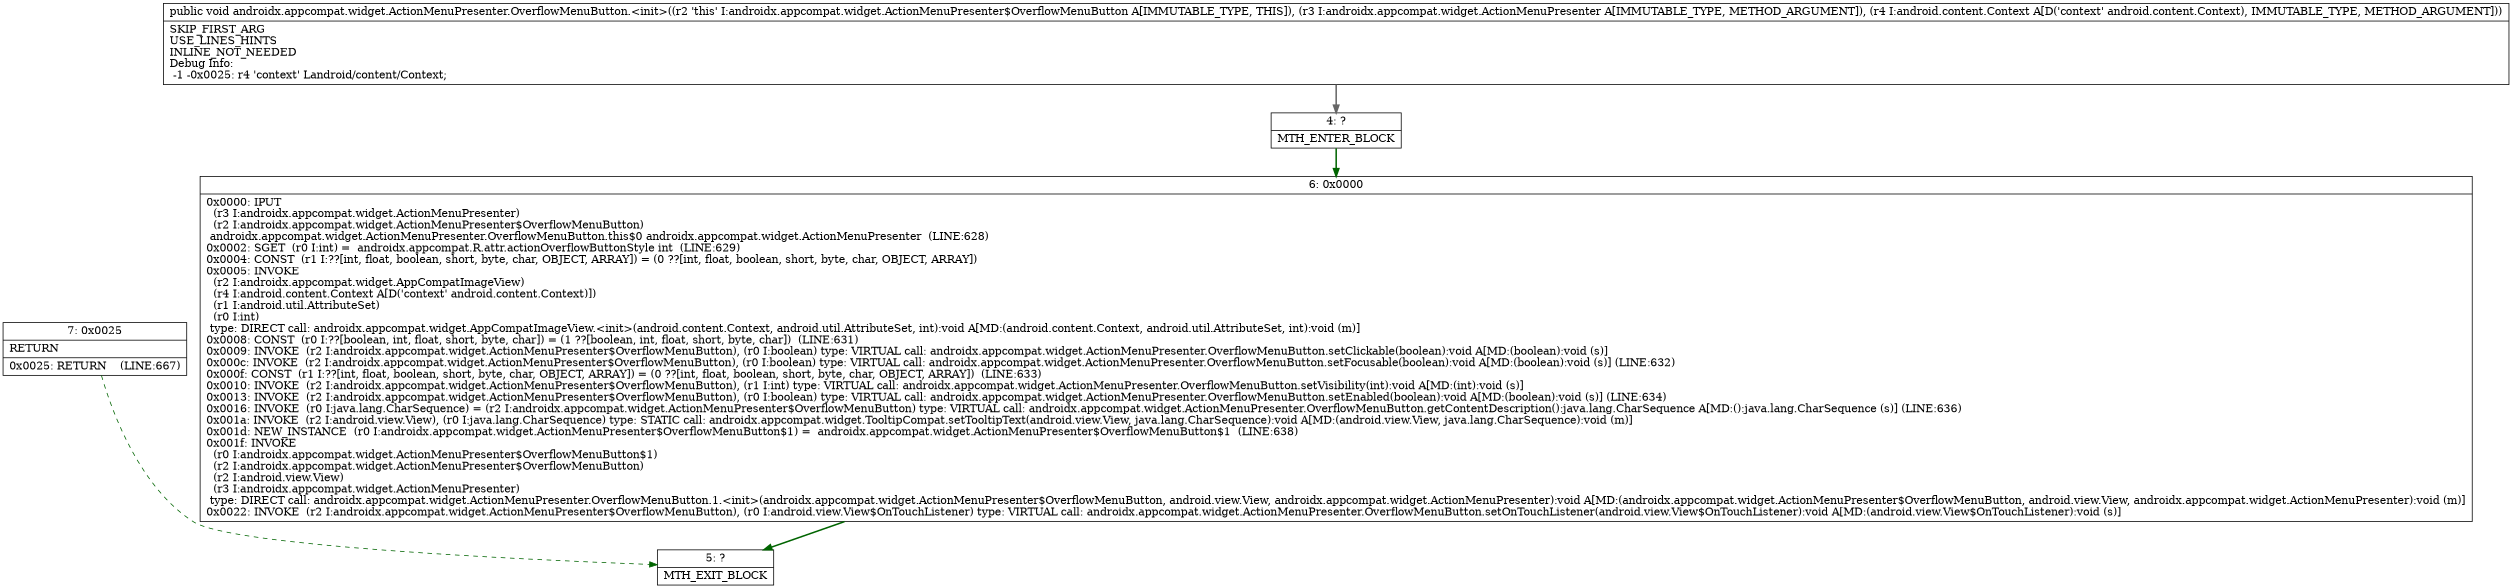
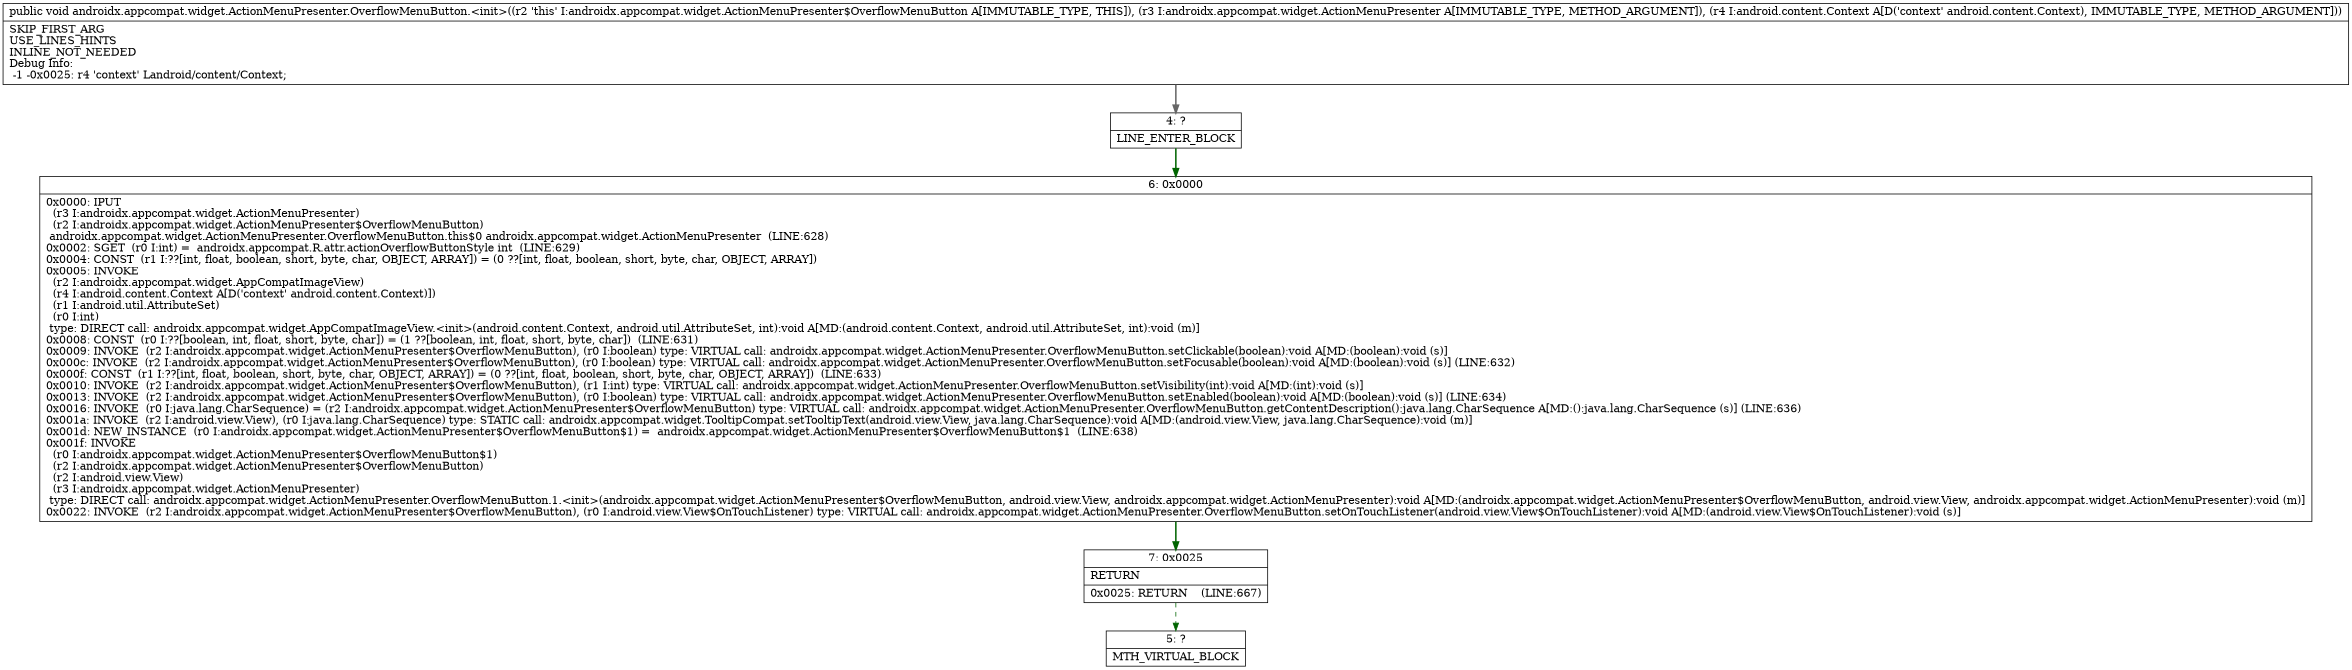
  digraph {
    node [shape=record]
    edge [color=darkgreen style=bold]
-   n1 [label="{4\:\ ?|MTH_ENTER_BLOCK\l}"]
+   n1 [label="{4\:\ ?|LINE_ENTER_BLOCK\l}"]
    n2 [label="{6\:\ 0x0000|0x0000: IPUT  \l  (r3 I:androidx.appcompat.widget.ActionMenuPresenter)\l  (r2 I:androidx.appcompat.widget.ActionMenuPresenter$OverflowMenuButton)\l androidx.appcompat.widget.ActionMenuPresenter.OverflowMenuButton.this$0 androidx.appcompat.widget.ActionMenuPresenter  (LINE:628)\l0x0002: SGET  (r0 I:int) =  androidx.appcompat.R.attr.actionOverflowButtonStyle int  (LINE:629)\l0x0004: CONST  (r1 I:??[int, float, boolean, short, byte, char, OBJECT, ARRAY]) = (0 ??[int, float, boolean, short, byte, char, OBJECT, ARRAY]) \l0x0005: INVOKE  \l  (r2 I:androidx.appcompat.widget.AppCompatImageView)\l  (r4 I:android.content.Context A[D('context' android.content.Context)])\l  (r1 I:android.util.AttributeSet)\l  (r0 I:int)\l type: DIRECT call: androidx.appcompat.widget.AppCompatImageView.\<init\>(android.content.Context, android.util.AttributeSet, int):void A[MD:(android.content.Context, android.util.AttributeSet, int):void (m)]\l0x0008: CONST  (r0 I:??[boolean, int, float, short, byte, char]) = (1 ??[boolean, int, float, short, byte, char])  (LINE:631)\l0x0009: INVOKE  (r2 I:androidx.appcompat.widget.ActionMenuPresenter$OverflowMenuButton), (r0 I:boolean) type: VIRTUAL call: androidx.appcompat.widget.ActionMenuPresenter.OverflowMenuButton.setClickable(boolean):void A[MD:(boolean):void (s)]\l0x000c: INVOKE  (r2 I:androidx.appcompat.widget.ActionMenuPresenter$OverflowMenuButton), (r0 I:boolean) type: VIRTUAL call: androidx.appcompat.widget.ActionMenuPresenter.OverflowMenuButton.setFocusable(boolean):void A[MD:(boolean):void (s)] (LINE:632)\l0x000f: CONST  (r1 I:??[int, float, boolean, short, byte, char, OBJECT, ARRAY]) = (0 ??[int, float, boolean, short, byte, char, OBJECT, ARRAY])  (LINE:633)\l0x0010: INVOKE  (r2 I:androidx.appcompat.widget.ActionMenuPresenter$OverflowMenuButton), (r1 I:int) type: VIRTUAL call: androidx.appcompat.widget.ActionMenuPresenter.OverflowMenuButton.setVisibility(int):void A[MD:(int):void (s)]\l0x0013: INVOKE  (r2 I:androidx.appcompat.widget.ActionMenuPresenter$OverflowMenuButton), (r0 I:boolean) type: VIRTUAL call: androidx.appcompat.widget.ActionMenuPresenter.OverflowMenuButton.setEnabled(boolean):void A[MD:(boolean):void (s)] (LINE:634)\l0x0016: INVOKE  (r0 I:java.lang.CharSequence) = (r2 I:androidx.appcompat.widget.ActionMenuPresenter$OverflowMenuButton) type: VIRTUAL call: androidx.appcompat.widget.ActionMenuPresenter.OverflowMenuButton.getContentDescription():java.lang.CharSequence A[MD:():java.lang.CharSequence (s)] (LINE:636)\l0x001a: INVOKE  (r2 I:android.view.View), (r0 I:java.lang.CharSequence) type: STATIC call: androidx.appcompat.widget.TooltipCompat.setTooltipText(android.view.View, java.lang.CharSequence):void A[MD:(android.view.View, java.lang.CharSequence):void (m)]\l0x001d: NEW_INSTANCE  (r0 I:androidx.appcompat.widget.ActionMenuPresenter$OverflowMenuButton$1) =  androidx.appcompat.widget.ActionMenuPresenter$OverflowMenuButton$1  (LINE:638)\l0x001f: INVOKE  \l  (r0 I:androidx.appcompat.widget.ActionMenuPresenter$OverflowMenuButton$1)\l  (r2 I:androidx.appcompat.widget.ActionMenuPresenter$OverflowMenuButton)\l  (r2 I:android.view.View)\l  (r3 I:androidx.appcompat.widget.ActionMenuPresenter)\l type: DIRECT call: androidx.appcompat.widget.ActionMenuPresenter.OverflowMenuButton.1.\<init\>(androidx.appcompat.widget.ActionMenuPresenter$OverflowMenuButton, android.view.View, androidx.appcompat.widget.ActionMenuPresenter):void A[MD:(androidx.appcompat.widget.ActionMenuPresenter$OverflowMenuButton, android.view.View, androidx.appcompat.widget.ActionMenuPresenter):void (m)]\l0x0022: INVOKE  (r2 I:androidx.appcompat.widget.ActionMenuPresenter$OverflowMenuButton), (r0 I:android.view.View$OnTouchListener) type: VIRTUAL call: androidx.appcompat.widget.ActionMenuPresenter.OverflowMenuButton.setOnTouchListener(android.view.View$OnTouchListener):void A[MD:(android.view.View$OnTouchListener):void (s)]\l}"]
    n3 [label="{7\:\ 0x0025|RETURN\l|0x0025: RETURN    (LINE:667)\l}"]
-   n4 [label="{5\:\ ?|MTH_EXIT_BLOCK\l}"]
+   n4 [label="{5\:\ ?|MTH_VIRTUAL_BLOCK\l}"]
    n5 [label="{public void androidx.appcompat.widget.ActionMenuPresenter.OverflowMenuButton.\<init\>((r2 'this' I:androidx.appcompat.widget.ActionMenuPresenter$OverflowMenuButton A[IMMUTABLE_TYPE, THIS]), (r3 I:androidx.appcompat.widget.ActionMenuPresenter A[IMMUTABLE_TYPE, METHOD_ARGUMENT]), (r4 I:android.content.Context A[D('context' android.content.Context), IMMUTABLE_TYPE, METHOD_ARGUMENT]))  | SKIP_FIRST_ARG\lUSE_LINES_HINTS\lINLINE_NOT_NEEDED\lDebug Info:\l  \-1 \-0x0025: r4 'context' Landroid\/content\/Context;\l}"]
    n1 -> n2
-   n2 -> n4
+   n2 -> n3
    n3 -> n4 [style=dashed]
    n5 -> n1 [color=gray40]
  }
